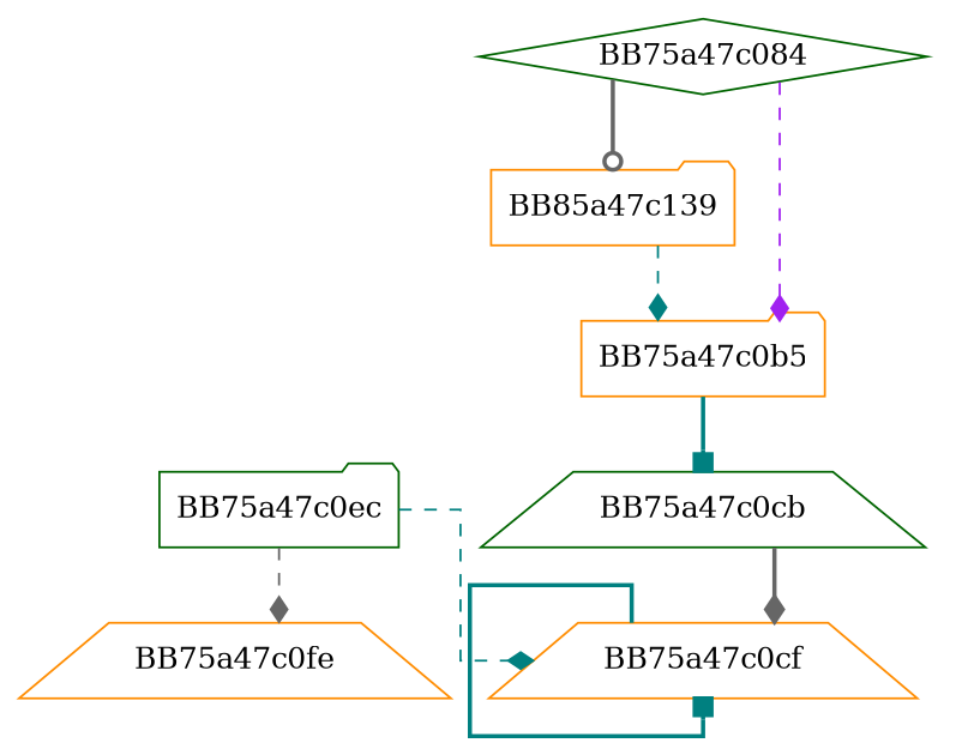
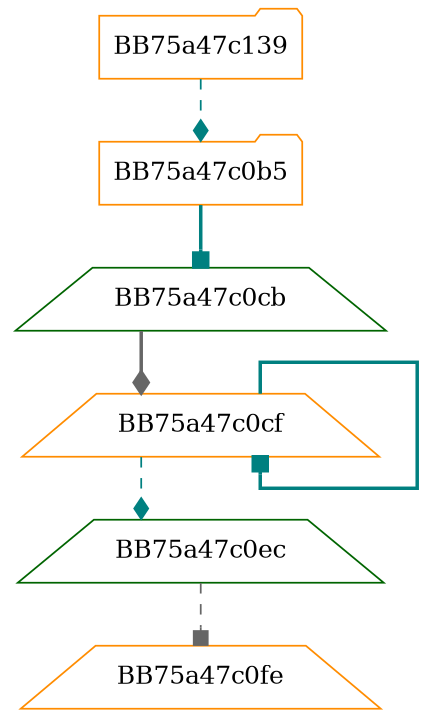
  digraph {
    splines=ortho
    node [color=darkorange shape=trapezium]
    edge [arrowhead=diamond color=teal style=dashed]
-   BB75a47c139 [shape=folder label=BB85a47c139]
-   BB75a47c084 [color=darkgreen shape=diamond]
+   BB75a47c139 [shape=folder]
    BB75a47c0b5 [shape=folder]
    BB75a47c0cb [color=darkgreen]
-   BB75a47c0ec [color=darkgreen shape=folder]
+   BB75a47c0ec [color=darkgreen]
    BB75a47c0fe
    BB75a47c0cf
    BB75a47c139 -> BB75a47c0b5
-   BB75a47c084 -> BB75a47c139 [arrowhead=odot color=gray40 style=bold]
-   BB75a47c084 -> BB75a47c0b5 [color=purple]
    BB75a47c0b5 -> BB75a47c0cb [arrowhead=box style=bold]
    BB75a47c0cb -> BB75a47c0cf [color=gray40 style=bold]
-   BB75a47c0ec -> BB75a47c0fe [color=gray40]
-   BB75a47c0ec -> BB75a47c0cf
+   BB75a47c0ec -> BB75a47c0fe [arrowhead=box color=gray40]
+   BB75a47c0cf -> BB75a47c0ec
    BB75a47c0cf -> BB75a47c0cf [arrowhead=box style=bold]
  }
